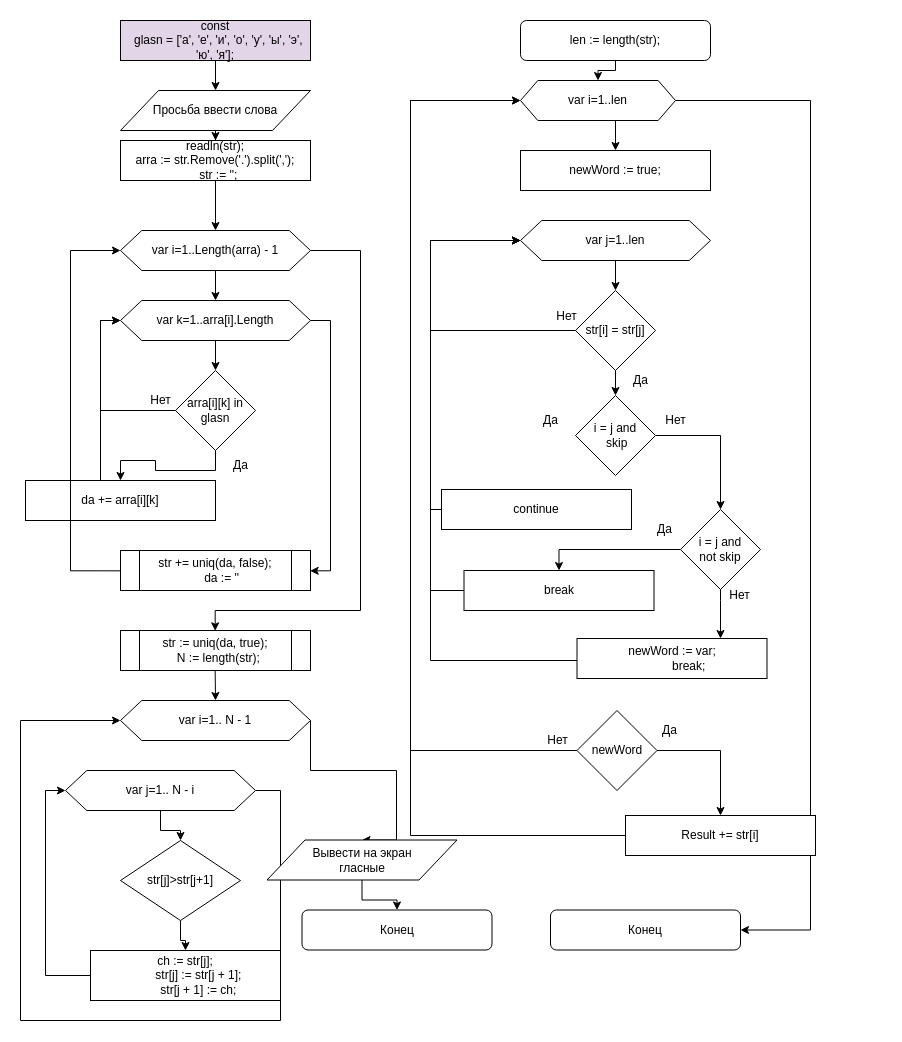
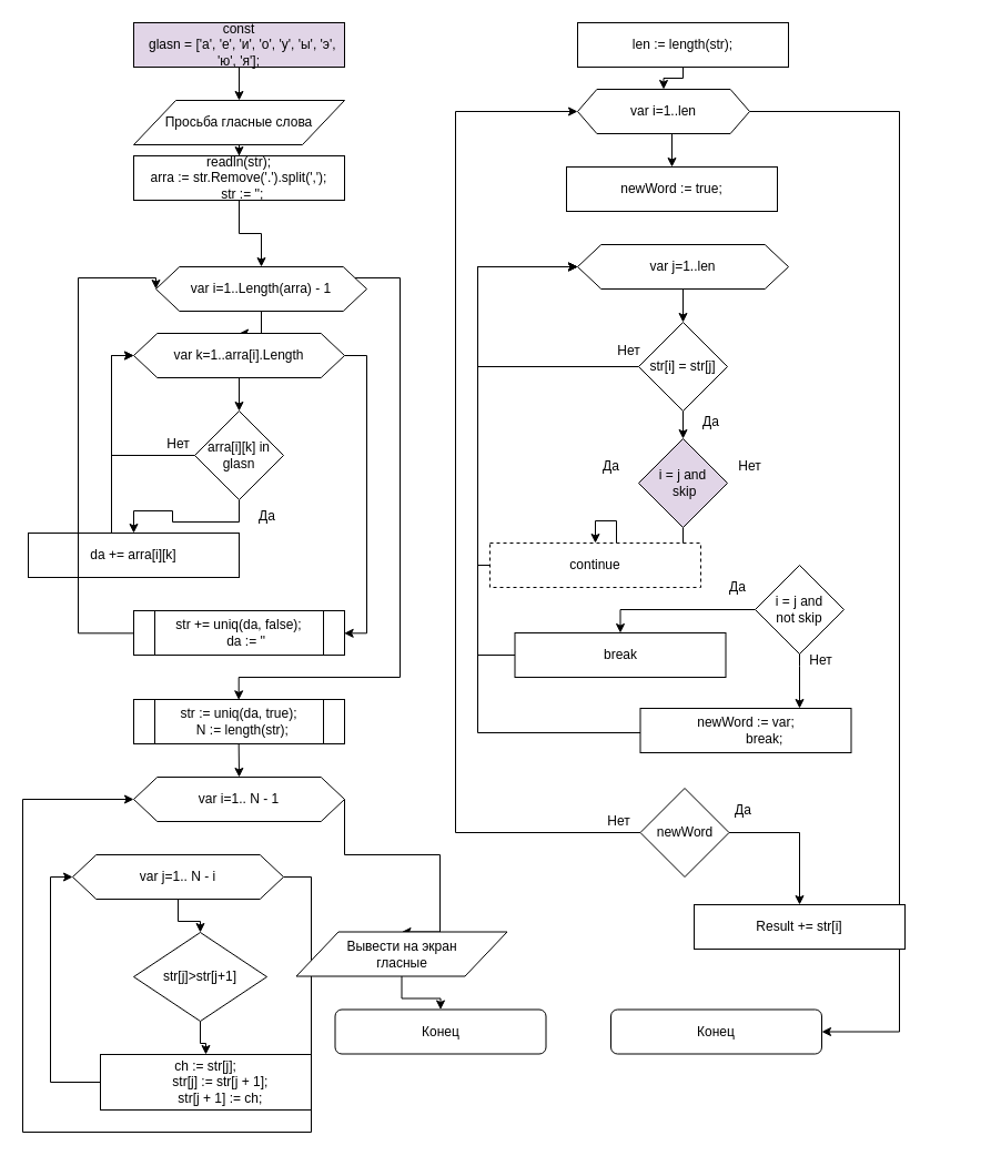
  <mxCell id="0" />
  <mxCell id="1" parent="0" />
  <mxCell id="2" style="edgeStyle=orthogonalEdgeStyle;rounded=0;orthogonalLoop=1;jettySize=auto;html=1;" parent="1" source="3" target="5" edge="1"><mxGeometry relative="1" as="geometry" /></mxCell>
  <mxCell id="3" value="&lt;div&gt;const&lt;/div&gt;&lt;div&gt;&amp;nbsp; glasn = ['а', 'е', 'и', 'о', 'у', 'ы', 'э', 'ю', 'я'];&lt;/div&gt;" style="rounded=0;whiteSpace=wrap;html=1;fillColor=#e1d5e7;" parent="1" vertex="1"><mxGeometry x="120" y="20" width="190" height="40" as="geometry" /></mxCell>
  <mxCell id="4" style="edgeStyle=orthogonalEdgeStyle;rounded=0;orthogonalLoop=1;jettySize=auto;html=1;" parent="1" source="5" target="7" edge="1"><mxGeometry relative="1" as="geometry" /></mxCell>
- <mxCell id="5" value="Просьба ввести слова" style="shape=parallelogram;perimeter=parallelogramPerimeter;whiteSpace=wrap;html=1;" parent="1" vertex="1"><mxGeometry x="120" y="90" width="190" height="40" as="geometry" /></mxCell>
+ <mxCell id="5" value="Просьба гласные слова" style="shape=parallelogram;perimeter=parallelogramPerimeter;whiteSpace=wrap;html=1;" parent="1" vertex="1"><mxGeometry x="120" y="90" width="190" height="40" as="geometry" /></mxCell>
  <mxCell id="6" style="edgeStyle=orthogonalEdgeStyle;rounded=0;orthogonalLoop=1;jettySize=auto;html=1;" parent="1" source="7" target="10" edge="1"><mxGeometry relative="1" as="geometry" /></mxCell>
  <mxCell id="7" value="readln(str);&lt;br&gt;&lt;span&gt;arra := str.Remove('.').split(',');&lt;/span&gt;&lt;div&gt;&amp;nbsp; str := '';&lt;/div&gt;" style="rounded=0;whiteSpace=wrap;html=1;" parent="1" vertex="1"><mxGeometry x="120" y="140" width="190" height="40" as="geometry" /></mxCell>
  <mxCell id="8" style="edgeStyle=orthogonalEdgeStyle;rounded=0;orthogonalLoop=1;jettySize=auto;html=1;" parent="1" source="10" target="13" edge="1"><mxGeometry relative="1" as="geometry" /></mxCell>
  <mxCell id="9" style="edgeStyle=orthogonalEdgeStyle;rounded=0;orthogonalLoop=1;jettySize=auto;html=1;entryX=0.5;entryY=0;entryDx=0;entryDy=0;" parent="1" source="10" edge="1"><mxGeometry relative="1" as="geometry"><mxPoint x="214.667" y="630.333" as="targetPoint" /><Array as="points"><mxPoint x="360" y="250" /><mxPoint x="360" y="610" /><mxPoint x="215" y="610" /></Array></mxGeometry></mxCell>
- <mxCell id="10" value="var i=1..Length(arra) - 1" style="shape=hexagon;perimeter=hexagonPerimeter2;whiteSpace=wrap;html=1;size=0.112;" parent="1" vertex="1"><mxGeometry x="120" y="230" width="190" height="40" as="geometry" /></mxCell>
+ <mxCell id="10" value="var i=1..Length(arra) - 1" style="shape=hexagon;perimeter=hexagonPerimeter2;whiteSpace=wrap;html=1;size=0.112;" parent="1" vertex="1"><mxGeometry x="140" y="240" width="190" height="40" as="geometry" /></mxCell>
  <mxCell id="11" style="edgeStyle=orthogonalEdgeStyle;rounded=0;orthogonalLoop=1;jettySize=auto;html=1;" parent="1" source="13" target="16" edge="1"><mxGeometry relative="1" as="geometry" /></mxCell>
  <mxCell id="12" style="edgeStyle=orthogonalEdgeStyle;rounded=0;orthogonalLoop=1;jettySize=auto;html=1;entryX=1;entryY=0.5;entryDx=0;entryDy=0;" parent="1" source="13" edge="1"><mxGeometry relative="1" as="geometry"><mxPoint x="309.667" y="570.333" as="targetPoint" /><Array as="points"><mxPoint x="330" y="320" /><mxPoint x="330" y="570" /></Array></mxGeometry></mxCell>
  <mxCell id="13" value="var k=1..arra[i].Length" style="shape=hexagon;perimeter=hexagonPerimeter2;whiteSpace=wrap;html=1;size=0.112;" parent="1" vertex="1"><mxGeometry x="120" y="300" width="190" height="40" as="geometry" /></mxCell>
  <mxCell id="14" style="edgeStyle=orthogonalEdgeStyle;rounded=0;orthogonalLoop=1;jettySize=auto;html=1;entryX=0.5;entryY=0;entryDx=0;entryDy=0;" parent="1" source="16" target="18" edge="1"><mxGeometry relative="1" as="geometry" /></mxCell>
  <mxCell id="15" style="edgeStyle=orthogonalEdgeStyle;rounded=0;orthogonalLoop=1;jettySize=auto;html=1;" parent="1" source="16" edge="1"><mxGeometry relative="1" as="geometry"><mxPoint x="120" y="320" as="targetPoint" /><Array as="points"><mxPoint x="100" y="410" /><mxPoint x="100" y="320" /></Array></mxGeometry></mxCell>
  <mxCell id="16" value="arra[i][k] in glasn" style="rhombus;whiteSpace=wrap;html=1;" parent="1" vertex="1"><mxGeometry x="175" y="370" width="80" height="80" as="geometry" /></mxCell>
  <mxCell id="17" style="edgeStyle=orthogonalEdgeStyle;rounded=0;orthogonalLoop=1;jettySize=auto;html=1;entryX=0;entryY=0.5;entryDx=0;entryDy=0;" parent="1" source="18" target="13" edge="1"><mxGeometry relative="1" as="geometry"><Array as="points"><mxPoint x="100" y="500" /><mxPoint x="100" y="320" /></Array></mxGeometry></mxCell>
  <mxCell id="18" value="da += arra[i][k]" style="rounded=0;whiteSpace=wrap;html=1;" parent="1" vertex="1"><mxGeometry x="25" y="480" width="190" height="40" as="geometry" /></mxCell>
  <mxCell id="19" value="Да" style="text;html=1;align=center;verticalAlign=middle;resizable=0;points=[];;autosize=1;" parent="1" vertex="1"><mxGeometry x="225" y="455" width="30" height="20" as="geometry" /></mxCell>
  <mxCell id="20" value="Нет" style="text;html=1;align=center;verticalAlign=middle;resizable=0;points=[];;autosize=1;" parent="1" vertex="1"><mxGeometry x="140" y="390" width="40" height="20" as="geometry" /></mxCell>
  <mxCell id="21" style="edgeStyle=orthogonalEdgeStyle;rounded=0;orthogonalLoop=1;jettySize=auto;html=1;entryX=0;entryY=0.5;entryDx=0;entryDy=0;" parent="1" target="10" edge="1"><mxGeometry relative="1" as="geometry"><mxPoint x="120" y="570.333" as="sourcePoint" /><Array as="points"><mxPoint x="70" y="570" /><mxPoint x="70" y="250" /></Array></mxGeometry></mxCell>
  <mxCell id="22" style="edgeStyle=orthogonalEdgeStyle;rounded=0;orthogonalLoop=1;jettySize=auto;html=1;entryX=0.5;entryY=0;entryDx=0;entryDy=0;" parent="1" target="24" edge="1"><mxGeometry relative="1" as="geometry"><mxPoint x="214.667" y="670" as="sourcePoint" /></mxGeometry></mxCell>
  <mxCell id="23" style="edgeStyle=orthogonalEdgeStyle;rounded=0;orthogonalLoop=1;jettySize=auto;html=1;exitX=1;exitY=0.5;exitDx=0;exitDy=0;entryX=0.5;entryY=0;entryDx=0;entryDy=0;" parent="1" source="24" target="33" edge="1"><mxGeometry relative="1" as="geometry"><mxPoint x="290.167" y="719.833" as="sourcePoint" /><mxPoint x="410.5" y="799.5" as="targetPoint" /><Array as="points"><mxPoint x="310" y="770" /><mxPoint x="396" y="770" /></Array></mxGeometry></mxCell>
  <mxCell id="24" value="var i=1.. N - 1" style="shape=hexagon;perimeter=hexagonPerimeter2;whiteSpace=wrap;html=1;size=0.112;" parent="1" vertex="1"><mxGeometry x="120" y="700" width="190" height="40" as="geometry" /></mxCell>
  <mxCell id="25" style="edgeStyle=orthogonalEdgeStyle;rounded=0;orthogonalLoop=1;jettySize=auto;html=1;" parent="1" source="27" target="29" edge="1"><mxGeometry relative="1" as="geometry" /></mxCell>
  <mxCell id="26" style="edgeStyle=orthogonalEdgeStyle;rounded=0;orthogonalLoop=1;jettySize=auto;html=1;entryX=0;entryY=0.5;entryDx=0;entryDy=0;" parent="1" source="27" target="24" edge="1"><mxGeometry relative="1" as="geometry"><Array as="points"><mxPoint x="280" y="790" /><mxPoint x="280" y="1020" /><mxPoint x="20" y="1020" /><mxPoint x="20" y="720" /></Array></mxGeometry></mxCell>
  <mxCell id="27" value="var j=1..&amp;nbsp;N - i" style="shape=hexagon;perimeter=hexagonPerimeter2;whiteSpace=wrap;html=1;size=0.112;" parent="1" vertex="1"><mxGeometry x="65" y="770" width="190" height="40" as="geometry" /></mxCell>
  <mxCell id="28" style="edgeStyle=orthogonalEdgeStyle;rounded=0;orthogonalLoop=1;jettySize=auto;html=1;entryX=0.5;entryY=0;entryDx=0;entryDy=0;" parent="1" source="29" target="31" edge="1"><mxGeometry relative="1" as="geometry" /></mxCell>
  <mxCell id="29" value="str[j]&amp;gt;str[j+1]" style="rhombus;whiteSpace=wrap;html=1;" parent="1" vertex="1"><mxGeometry x="120" y="840" width="120" height="80" as="geometry" /></mxCell>
  <mxCell id="30" style="edgeStyle=orthogonalEdgeStyle;rounded=0;orthogonalLoop=1;jettySize=auto;html=1;entryX=0;entryY=0.5;entryDx=0;entryDy=0;" parent="1" source="31" target="27" edge="1"><mxGeometry relative="1" as="geometry"><Array as="points"><mxPoint x="45" y="975" /><mxPoint x="45" y="790" /></Array></mxGeometry></mxCell>
  <mxCell id="31" value="&lt;div&gt;ch := str[j];&lt;/div&gt;&lt;div&gt;&amp;nbsp; &amp;nbsp; &amp;nbsp; &amp;nbsp; str[j] := str[j + 1];&lt;/div&gt;&lt;div&gt;&amp;nbsp; &amp;nbsp; &amp;nbsp; &amp;nbsp; str[j + 1] := ch;&lt;/div&gt;" style="rounded=0;whiteSpace=wrap;html=1;" parent="1" vertex="1"><mxGeometry x="90" y="950" width="190" height="50" as="geometry" /></mxCell>
  <mxCell id="32" style="edgeStyle=orthogonalEdgeStyle;rounded=0;orthogonalLoop=1;jettySize=auto;html=1;entryX=0.5;entryY=0;entryDx=0;entryDy=0;" parent="1" source="33" target="34" edge="1"><mxGeometry relative="1" as="geometry" /></mxCell>
  <mxCell id="33" value="Вывести на экран &lt;br&gt;гласные" style="shape=parallelogram;perimeter=parallelogramPerimeter;whiteSpace=wrap;html=1;" parent="1" vertex="1"><mxGeometry x="266.5" y="839.5" width="190" height="40" as="geometry" /></mxCell>
  <mxCell id="34" value="Конец" style="rounded=1;whiteSpace=wrap;html=1;" parent="1" vertex="1"><mxGeometry x="301.5" y="909.5" width="190" height="40" as="geometry" /></mxCell>
  <mxCell id="35" value="&lt;div style=&quot;white-space: normal&quot;&gt;str := uniq(da, true);&lt;/div&gt;&lt;div style=&quot;white-space: normal&quot;&gt;&amp;nbsp; N := length(str);&lt;/div&gt;" style="shape=process;whiteSpace=wrap;html=1;backgroundOutline=1;" parent="1" vertex="1"><mxGeometry x="120" y="630" width="190" height="40" as="geometry" /></mxCell>
  <mxCell id="36" value="&lt;div style=&quot;white-space: normal&quot;&gt;&lt;div&gt;str += uniq(da, false);&lt;/div&gt;&lt;div&gt;&amp;nbsp; &amp;nbsp; da := ''&lt;/div&gt;&lt;/div&gt;" style="shape=process;whiteSpace=wrap;html=1;backgroundOutline=1;" parent="1" vertex="1"><mxGeometry x="120" y="550" width="190" height="40" as="geometry" /></mxCell>
  <mxCell id="37" style="edgeStyle=elbowEdgeStyle;rounded=0;orthogonalLoop=1;jettySize=auto;elbow=vertical;html=1;" parent="1" source="38" target="51" edge="1"><mxGeometry relative="1" as="geometry" /></mxCell>
- <mxCell id="38" value="len := length(str);" style="whiteSpace=wrap;html=1;rounded=1;" parent="1" vertex="1"><mxGeometry x="520" y="20" width="190" height="40" as="geometry" /></mxCell>
+ <mxCell id="38" value="len := length(str);" style="rounded=0;whiteSpace=wrap;html=1;" parent="1" vertex="1"><mxGeometry x="520" y="20" width="190" height="40" as="geometry" /></mxCell>
  <mxCell id="39" style="edgeStyle=orthogonalEdgeStyle;rounded=0;orthogonalLoop=1;jettySize=auto;html=1;exitX=0.5;exitY=1;exitDx=0;exitDy=0;entryX=0.5;entryY=0;entryDx=0;entryDy=0;" parent="1" source="51" target="52" edge="1"><mxGeometry relative="1" as="geometry"><mxPoint x="614.429" y="120" as="sourcePoint" /></mxGeometry></mxCell>
  <mxCell id="40" style="edgeStyle=orthogonalEdgeStyle;rounded=0;orthogonalLoop=1;jettySize=auto;html=1;" parent="1" source="41" target="44" edge="1"><mxGeometry relative="1" as="geometry" /></mxCell>
  <mxCell id="41" value="var j=1..len" style="shape=hexagon;perimeter=hexagonPerimeter2;whiteSpace=wrap;html=1;size=0.112;" parent="1" vertex="1"><mxGeometry x="520" y="220" width="190" height="40" as="geometry" /></mxCell>
  <mxCell id="42" style="edgeStyle=orthogonalEdgeStyle;rounded=0;orthogonalLoop=1;jettySize=auto;html=1;entryX=0;entryY=0.5;entryDx=0;entryDy=0;" parent="1" source="44" target="41" edge="1"><mxGeometry relative="1" as="geometry"><Array as="points"><mxPoint x="430" y="330" /><mxPoint x="430" y="240" /></Array></mxGeometry></mxCell>
  <mxCell id="43" value="" style="edgeStyle=orthogonalEdgeStyle;rounded=0;orthogonalLoop=1;jettySize=auto;html=1;" parent="1" source="44" target="46" edge="1"><mxGeometry relative="1" as="geometry" /></mxCell>
  <mxCell id="44" value="str[i] = str[j]" style="rhombus;whiteSpace=wrap;html=1;" parent="1" vertex="1"><mxGeometry x="575" y="290" width="80" height="80" as="geometry" /></mxCell>
- <mxCell id="45" value="" style="edgeStyle=orthogonalEdgeStyle;rounded=0;orthogonalLoop=1;jettySize=auto;html=1;" parent="1" source="46" target="49" edge="1"><mxGeometry relative="1" as="geometry" /></mxCell>
- <mxCell id="46" value="i = j and&lt;br&gt;&amp;nbsp;skip" style="rhombus;whiteSpace=wrap;html=1;" parent="1" vertex="1"><mxGeometry x="575" y="395" width="80" height="80" as="geometry" /></mxCell>
+ <mxCell id="45" value="" style="edgeStyle=orthogonalEdgeStyle;rounded=0;orthogonalLoop=1;jettySize=auto;html=1;" parent="1" source="46" target="56" edge="1"><mxGeometry relative="1" as="geometry" /></mxCell>
+ <mxCell id="46" value="i = j and&lt;br&gt;&amp;nbsp;skip" style="rhombus;whiteSpace=wrap;html=1;fillColor=#e1d5e7;" parent="1" vertex="1"><mxGeometry x="575" y="395" width="80" height="80" as="geometry" /></mxCell>
  <mxCell id="47" style="edgeStyle=orthogonalEdgeStyle;rounded=0;orthogonalLoop=1;jettySize=auto;html=1;entryX=0.5;entryY=0;entryDx=0;entryDy=0;exitX=0;exitY=0.5;exitDx=0;exitDy=0;" parent="1" source="49" target="60" edge="1"><mxGeometry relative="1" as="geometry"><Array as="points"><mxPoint x="559" y="549" /></Array></mxGeometry></mxCell>
  <mxCell id="48" style="edgeStyle=orthogonalEdgeStyle;rounded=0;orthogonalLoop=1;jettySize=auto;html=1;entryX=0.75;entryY=0;entryDx=0;entryDy=0;" parent="1" edge="1"><mxGeometry relative="1" as="geometry"><mxPoint x="720" y="588" as="sourcePoint" /><mxPoint x="720" y="638.016" as="targetPoint" /><Array as="points"><mxPoint x="720" y="600" /><mxPoint x="720" y="600" /></Array></mxGeometry></mxCell>
  <mxCell id="49" value="i = j and &lt;br&gt;not skip" style="rhombus;whiteSpace=wrap;html=1;" parent="1" vertex="1"><mxGeometry x="680" y="509" width="80" height="80" as="geometry" /></mxCell>
  <mxCell id="50" style="edgeStyle=elbowEdgeStyle;rounded=0;orthogonalLoop=1;jettySize=auto;elbow=vertical;html=1;entryX=1;entryY=0.5;entryDx=0;entryDy=0;noJump=0;exitX=1;exitY=0.5;exitDx=0;exitDy=0;" parent="1" source="51" target="72" edge="1"><mxGeometry relative="1" as="geometry"><Array as="points"><mxPoint x="810" y="890" /><mxPoint x="780" y="100" /><mxPoint x="880" y="700" /><mxPoint x="700" y="870" /><mxPoint x="680" y="870" /><mxPoint x="760" y="190" /><mxPoint x="580" y="870" /><mxPoint x="810" y="890" /><mxPoint x="810" y="870" /><mxPoint x="810" y="850" /><mxPoint x="660" y="910" /><mxPoint x="810" y="880" /><mxPoint x="810" y="240" /></Array></mxGeometry></mxCell>
  <mxCell id="51" value="var i=1..len" style="shape=hexagon;perimeter=hexagonPerimeter2;whiteSpace=wrap;html=1;size=0.112;" parent="1" vertex="1"><mxGeometry x="520" y="80" width="155" height="40" as="geometry" /></mxCell>
- <mxCell id="52" value="newWord := true;" style="rounded=0;whiteSpace=wrap;html=1;" parent="1" vertex="1"><mxGeometry x="520" y="150" width="190" height="40" as="geometry" /></mxCell>
+ <mxCell id="52" value="newWord := true;" style="rounded=0;whiteSpace=wrap;html=1;" parent="1" vertex="1"><mxGeometry x="510" y="150" width="190" height="40" as="geometry" /></mxCell>
  <mxCell id="53" value="Нет" style="text;html=1;align=center;verticalAlign=middle;resizable=0;points=[];;autosize=1;" parent="1" vertex="1"><mxGeometry x="546" y="306" width="40" height="20" as="geometry" /></mxCell>
  <mxCell id="54" value="Да" style="text;html=1;align=center;verticalAlign=middle;resizable=0;points=[];;autosize=1;" parent="1" vertex="1"><mxGeometry x="625" y="370" width="30" height="20" as="geometry" /></mxCell>
  <mxCell id="55" style="edgeStyle=orthogonalEdgeStyle;rounded=0;orthogonalLoop=1;jettySize=auto;html=1;" parent="1" source="56" edge="1"><mxGeometry relative="1" as="geometry"><mxPoint x="520" y="240" as="targetPoint" /><Array as="points"><mxPoint x="430" y="509" /><mxPoint x="430" y="240" /></Array></mxGeometry></mxCell>
- <mxCell id="56" value="continue" style="rounded=0;whiteSpace=wrap;html=1;" parent="1" vertex="1"><mxGeometry x="441" y="489" width="190" height="40" as="geometry" /></mxCell>
+ <mxCell id="56" value="continue" style="rounded=0;whiteSpace=wrap;html=1;dashed=1;" parent="1" vertex="1"><mxGeometry x="441" y="489" width="190" height="40" as="geometry" /></mxCell>
  <mxCell id="57" value="Да" style="text;html=1;align=center;verticalAlign=middle;resizable=0;points=[];;autosize=1;" parent="1" vertex="1"><mxGeometry x="535" y="410" width="30" height="20" as="geometry" /></mxCell>
  <mxCell id="58" value="Нет" style="text;html=1;align=center;verticalAlign=middle;resizable=0;points=[];;autosize=1;" parent="1" vertex="1"><mxGeometry x="655" y="410" width="40" height="20" as="geometry" /></mxCell>
  <mxCell id="59" style="edgeStyle=orthogonalEdgeStyle;rounded=0;orthogonalLoop=1;jettySize=auto;html=1;" parent="1" source="60" edge="1"><mxGeometry relative="1" as="geometry"><mxPoint x="520" y="240" as="targetPoint" /><Array as="points"><mxPoint x="430" y="590" /><mxPoint x="430" y="240" /></Array></mxGeometry></mxCell>
  <mxCell id="60" value="break" style="rounded=0;whiteSpace=wrap;html=1;" parent="1" vertex="1"><mxGeometry x="463.5" y="570" width="190" height="40" as="geometry" /></mxCell>
  <mxCell id="61" value="Да" style="text;html=1;align=center;verticalAlign=middle;resizable=0;points=[];;autosize=1;" parent="1" vertex="1"><mxGeometry x="648.5" y="519" width="30" height="20" as="geometry" /></mxCell>
  <mxCell id="62" style="edgeStyle=orthogonalEdgeStyle;rounded=0;orthogonalLoop=1;jettySize=auto;html=1;" parent="1" source="63" edge="1"><mxGeometry relative="1" as="geometry"><mxPoint x="520" y="240" as="targetPoint" /><Array as="points"><mxPoint x="430" y="660" /><mxPoint x="430" y="240" /></Array></mxGeometry></mxCell>
  <mxCell id="63" value="&lt;div&gt;newWord := var;&lt;/div&gt;&lt;div&gt;&amp;nbsp; &amp;nbsp; &amp;nbsp; &amp;nbsp; &amp;nbsp; break;&lt;/div&gt;" style="rounded=0;whiteSpace=wrap;html=1;" parent="1" vertex="1"><mxGeometry x="576.5" y="638" width="190" height="40" as="geometry" /></mxCell>
  <mxCell id="64" value="Нет" style="text;html=1;align=center;verticalAlign=middle;resizable=0;points=[];;autosize=1;" parent="1" vertex="1"><mxGeometry x="718.5" y="584.5" width="40" height="20" as="geometry" /></mxCell>
  <mxCell id="65" style="edgeStyle=elbowEdgeStyle;rounded=0;orthogonalLoop=1;jettySize=auto;elbow=vertical;html=1;entryX=0.5;entryY=0;entryDx=0;entryDy=0;" parent="1" source="68" target="69" edge="1"><mxGeometry relative="1" as="geometry"><Array as="points"><mxPoint x="680" y="750" /></Array></mxGeometry></mxCell>
- <mxCell id="66" style="edgeStyle=elbowEdgeStyle;rounded=0;orthogonalLoop=1;jettySize=auto;elbow=vertical;html=1;entryX=0;entryY=0.5;entryDx=0;entryDy=0;exitX=0;exitY=0.5;exitDx=0;exitDy=0;" parent="1" source="69" target="51" edge="1"><mxGeometry relative="1" as="geometry"><mxPoint x="500" y="740" as="sourcePoint" /><Array as="points"><mxPoint x="410" y="590" /><mxPoint x="400" y="720" /><mxPoint x="400" y="480" /><mxPoint x="360" y="270" /><mxPoint x="400" y="310" /><mxPoint x="400" y="510" /><mxPoint x="520" y="720" /><mxPoint x="410" y="720" /><mxPoint x="400" y="690" /><mxPoint x="510" y="800" /></Array></mxGeometry></mxCell>
  <mxCell id="67" style="edgeStyle=elbowEdgeStyle;rounded=0;orthogonalLoop=1;jettySize=auto;elbow=vertical;html=1;entryX=0;entryY=0.5;entryDx=0;entryDy=0;" parent="1" source="68" target="51" edge="1"><mxGeometry relative="1" as="geometry"><Array as="points"><mxPoint x="410" y="190" /></Array></mxGeometry></mxCell>
  <mxCell id="68" value="newWord" style="rhombus;whiteSpace=wrap;html=1;" parent="1" vertex="1"><mxGeometry x="576.5" y="710" width="80" height="80" as="geometry" /></mxCell>
  <mxCell id="69" value="Result += str[i]" style="rounded=0;whiteSpace=wrap;html=1;" parent="1" vertex="1"><mxGeometry x="625" y="815" width="190" height="40" as="geometry" /></mxCell>
  <mxCell id="70" value="Да" style="text;html=1;align=center;verticalAlign=middle;resizable=0;points=[];;autosize=1;" parent="1" vertex="1"><mxGeometry x="653.5" y="720" width="30" height="20" as="geometry" /></mxCell>
  <mxCell id="71" value="Нет" style="text;html=1;align=center;verticalAlign=middle;resizable=0;points=[];;autosize=1;" parent="1" vertex="1"><mxGeometry x="536.5" y="730" width="40" height="20" as="geometry" /></mxCell>
  <mxCell id="72" value="Конец" style="rounded=1;whiteSpace=wrap;html=1;" parent="1" vertex="1"><mxGeometry x="550" y="909.5" width="190" height="40" as="geometry" /></mxCell>
